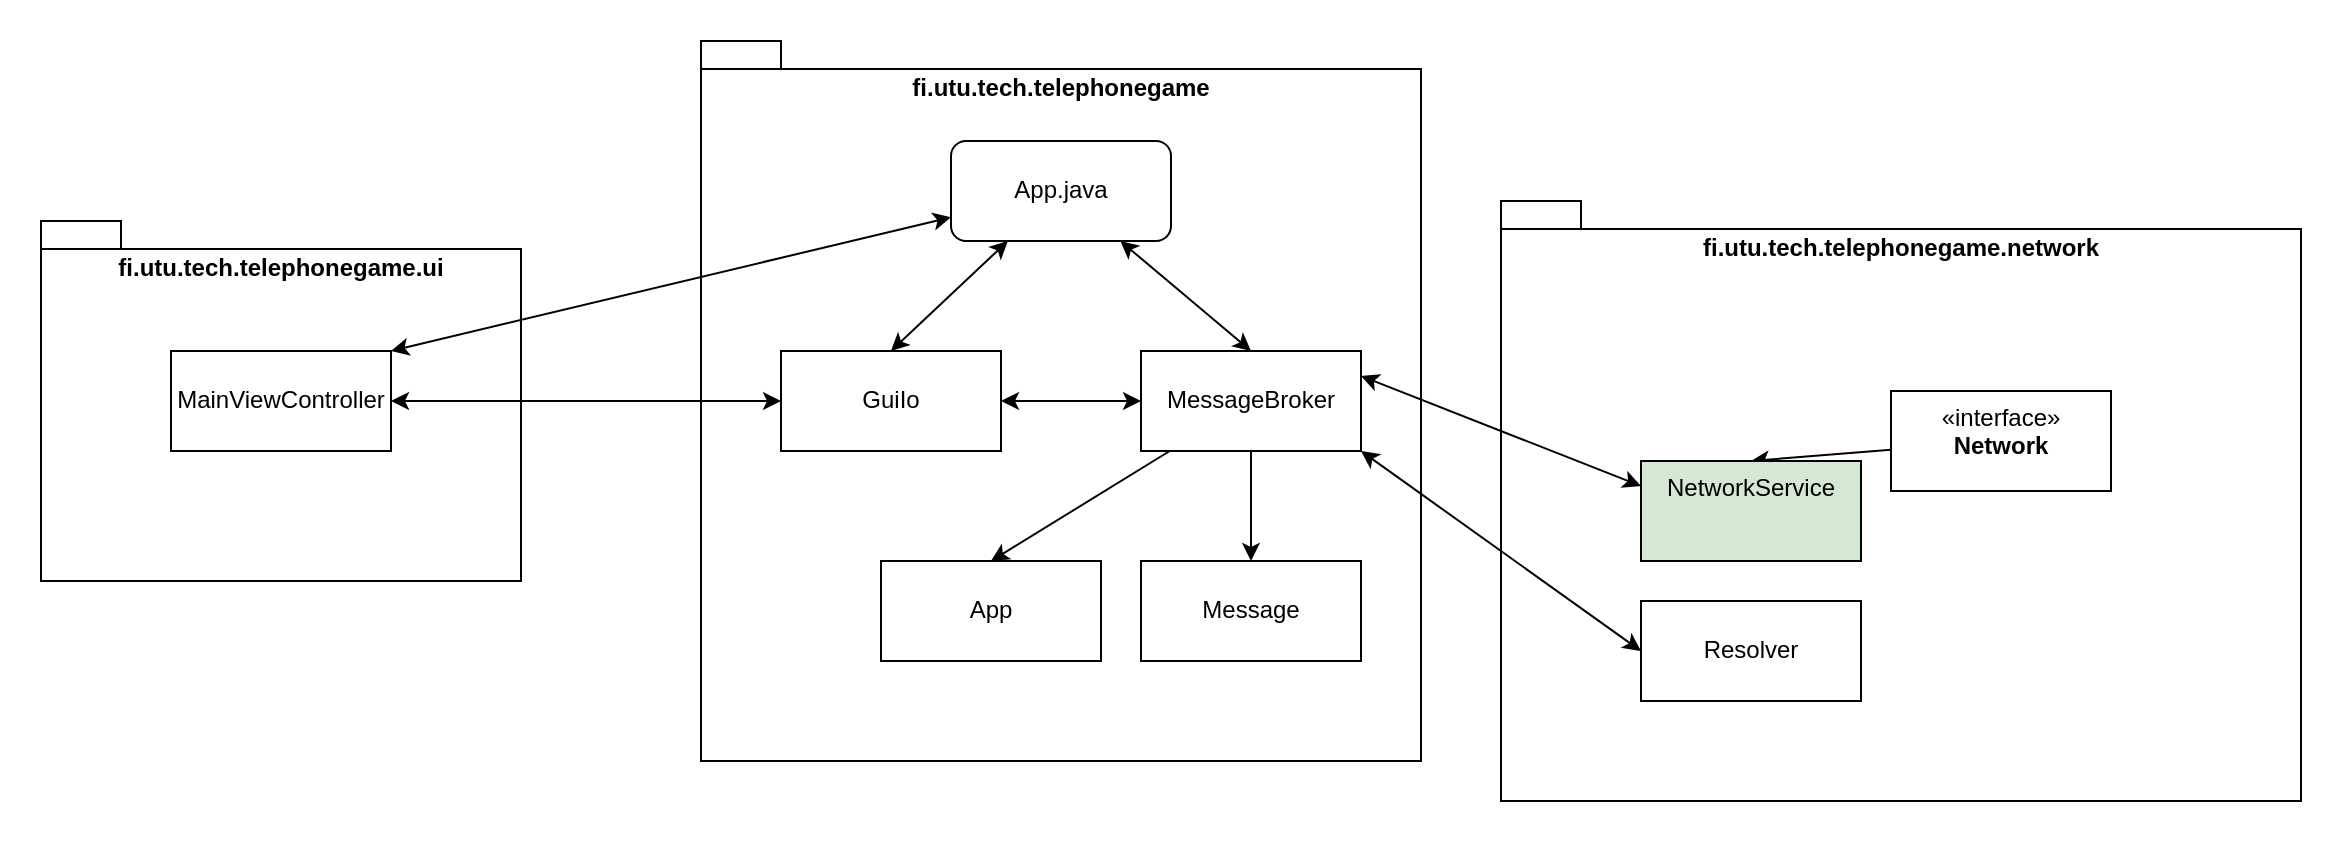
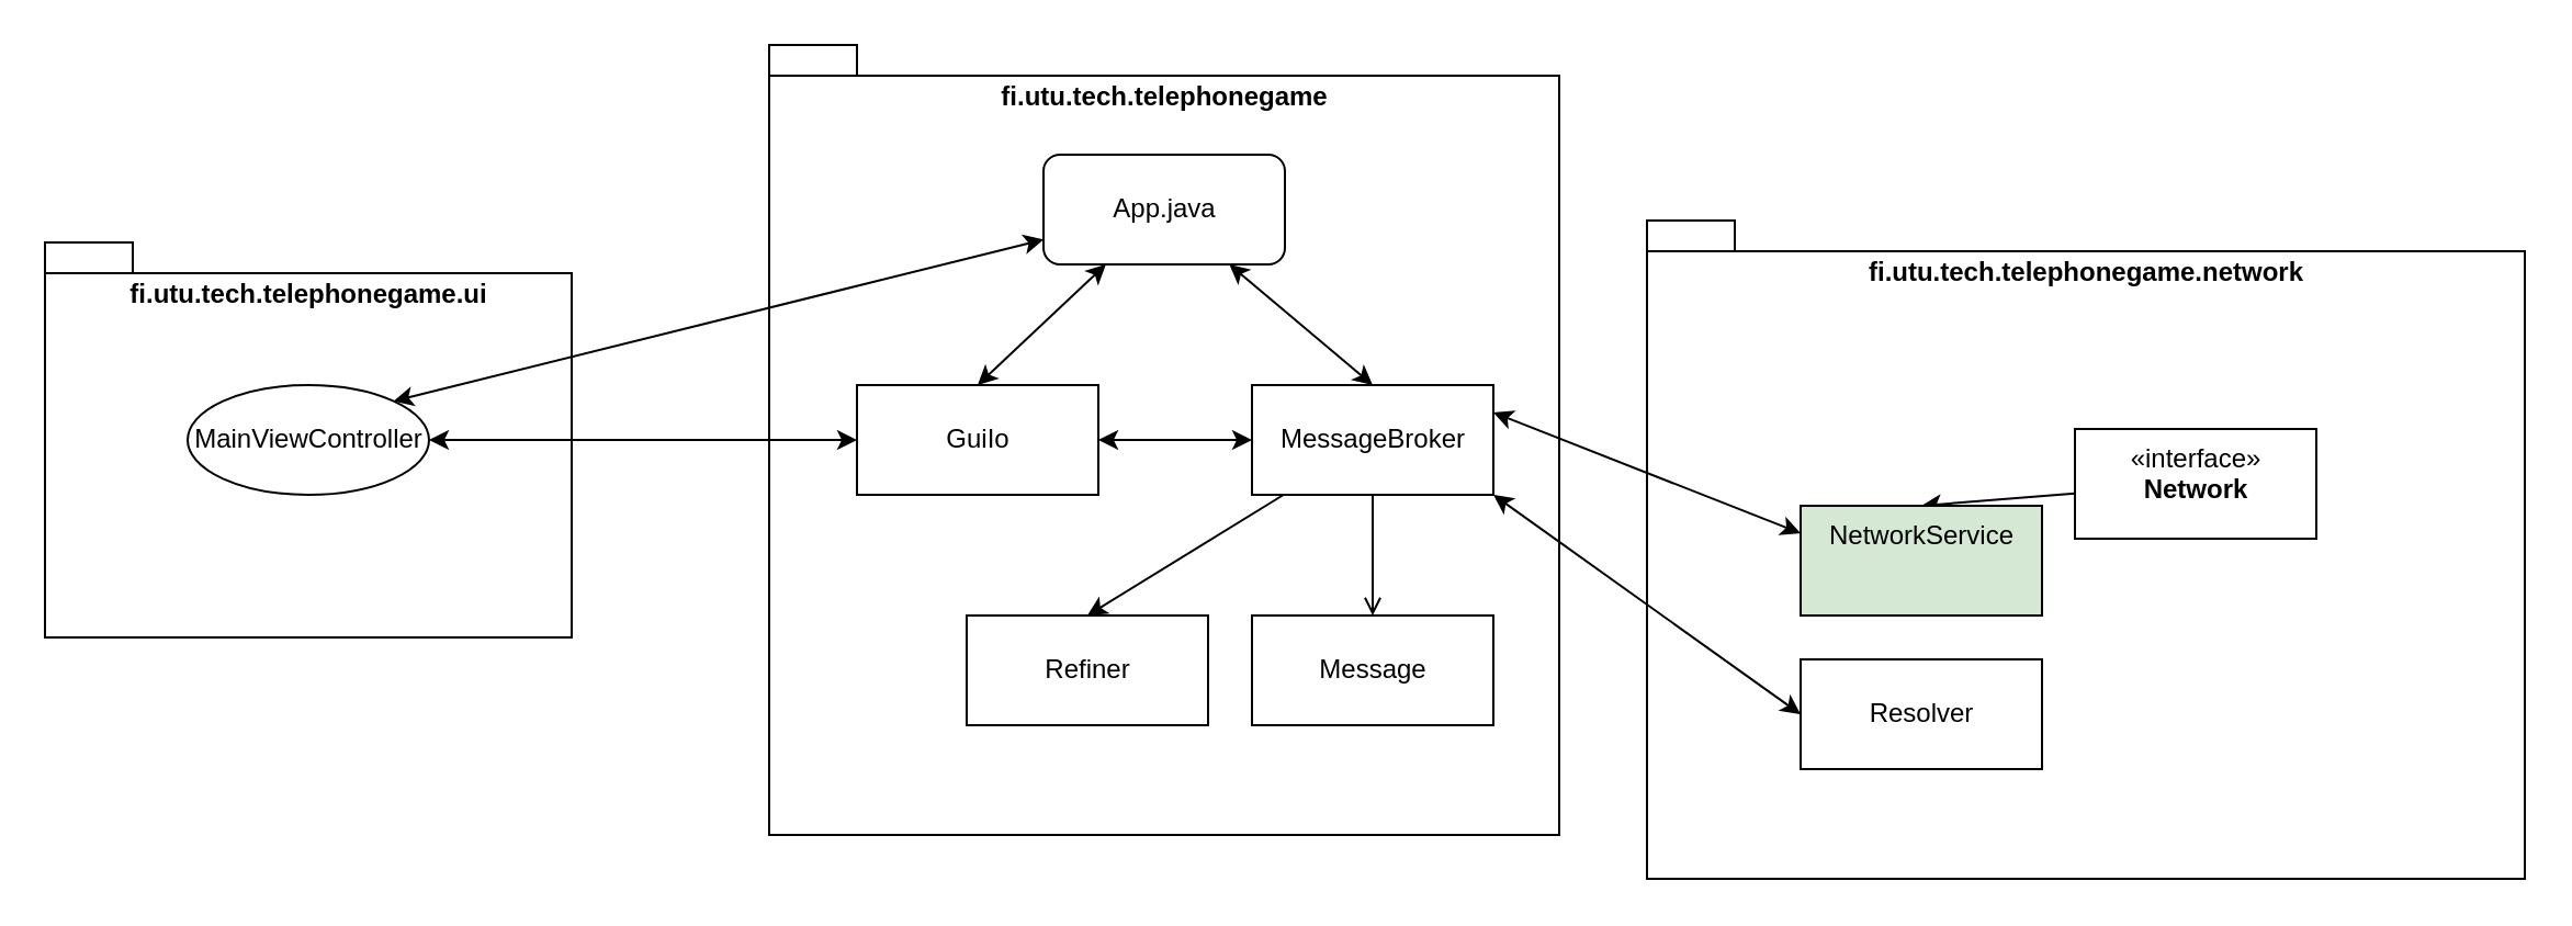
  <mxCell id="0" value="" />
  <mxCell id="1" parent="0" />
  <mxCell id="2" value="fi.utu.tech.telephonegame" style="shape=folder;fontStyle=1;spacingTop=10;tabWidth=40;tabHeight=14;tabPosition=left;html=1;verticalAlign=top;" parent="1" vertex="1"><mxGeometry x="350" y="20" width="360" height="360" as="geometry" /></mxCell>
  <mxCell id="3" value="fi.utu.tech.telephonegame.network" style="shape=folder;fontStyle=1;spacingTop=10;tabWidth=40;tabHeight=14;tabPosition=left;html=1;verticalAlign=top;" parent="1" vertex="1"><mxGeometry x="750" y="100" width="400" height="300" as="geometry" /></mxCell>
  <mxCell id="4" value="fi.utu.tech.telephonegame.ui" style="shape=folder;fontStyle=1;spacingTop=10;tabWidth=40;tabHeight=14;tabPosition=left;html=1;verticalAlign=top;" parent="1" vertex="1"><mxGeometry x="20" y="110" width="240" height="180" as="geometry" /></mxCell>
  <mxCell id="5" style="rounded=0;orthogonalLoop=1;jettySize=auto;html=1;entryX=1;entryY=0;entryDx=0;entryDy=0;startArrow=classic;startFill=1;endArrow=classic;endFill=1;" parent="1" source="8" target="10" edge="1"><mxGeometry relative="1" as="geometry" /></mxCell>
  <mxCell id="6" style="edgeStyle=none;rounded=0;orthogonalLoop=1;jettySize=auto;html=1;entryX=0.5;entryY=0;entryDx=0;entryDy=0;startArrow=classic;startFill=1;endArrow=classic;endFill=1;" parent="1" source="8" target="14" edge="1"><mxGeometry relative="1" as="geometry" /></mxCell>
  <mxCell id="7" style="edgeStyle=none;rounded=0;orthogonalLoop=1;jettySize=auto;html=1;entryX=0.5;entryY=0;entryDx=0;entryDy=0;startArrow=classic;startFill=1;endArrow=classic;endFill=1;" parent="1" source="8" target="21" edge="1"><mxGeometry relative="1" as="geometry" /></mxCell>
  <mxCell id="8" value="App.java" style="html=1;rounded=1;" parent="1" vertex="1"><mxGeometry x="475" y="70" width="110" height="50" as="geometry" /></mxCell>
  <mxCell id="9" style="edgeStyle=orthogonalEdgeStyle;rounded=0;orthogonalLoop=1;jettySize=auto;html=1;entryX=0;entryY=0.5;entryDx=0;entryDy=0;endArrow=classic;endFill=1;startArrow=classic;startFill=1;" parent="1" source="10" target="14" edge="1"><mxGeometry relative="1" as="geometry" /></mxCell>
- <mxCell id="10" value="MainViewController" style="html=1;" parent="1" vertex="1"><mxGeometry x="85" y="175" width="110" height="50" as="geometry" /></mxCell>
+ <mxCell id="10" value="MainViewController" style="ellipse;html=1;" parent="1" vertex="1"><mxGeometry x="85" y="175" width="110" height="50" as="geometry" /></mxCell>
  <mxCell id="11" style="edgeStyle=none;rounded=0;orthogonalLoop=1;jettySize=auto;html=1;entryX=0.5;entryY=0;entryDx=0;entryDy=0;startArrow=none;startFill=0;endArrow=classic;endFill=1;" parent="1" source="12" target="13" edge="1"><mxGeometry relative="1" as="geometry" /></mxCell>
  <mxCell id="12" value="«interface»&lt;br&gt;&lt;b&gt;Network&lt;/b&gt;" style="html=1;verticalAlign=top;" parent="1" vertex="1"><mxGeometry x="945" y="195" width="110" height="50" as="geometry" /></mxCell>
  <mxCell id="13" value="NetworkService" style="html=1;verticalAlign=top;fillColor=#d5e8d4;" parent="1" vertex="1"><mxGeometry x="820" y="230" width="110" height="50" as="geometry" /></mxCell>
  <mxCell id="14" value="GuiIo" style="html=1;verticalAlign=middle;" parent="1" vertex="1"><mxGeometry x="390" y="175" width="110" height="50" as="geometry" /></mxCell>
  <mxCell id="15" value="Message" style="html=1;verticalAlign=middle;" parent="1" vertex="1"><mxGeometry x="570" y="280" width="110" height="50" as="geometry" /></mxCell>
- <mxCell id="16" value="App" style="html=1;verticalAlign=middle;" parent="1" vertex="1"><mxGeometry x="440" y="280" width="110" height="50" as="geometry" /></mxCell>
+ <mxCell id="16" value="Refiner" style="html=1;verticalAlign=middle;" parent="1" vertex="1"><mxGeometry x="440" y="280" width="110" height="50" as="geometry" /></mxCell>
  <mxCell id="17" style="edgeStyle=none;rounded=0;orthogonalLoop=1;jettySize=auto;html=1;entryX=1;entryY=0.5;entryDx=0;entryDy=0;startArrow=classic;startFill=1;endArrow=classic;endFill=1;" parent="1" source="21" target="14" edge="1"><mxGeometry relative="1" as="geometry" /></mxCell>
  <mxCell id="18" style="edgeStyle=none;rounded=0;orthogonalLoop=1;jettySize=auto;html=1;entryX=0.5;entryY=0;entryDx=0;entryDy=0;startArrow=none;startFill=0;endArrow=classic;endFill=1;" parent="1" source="21" target="16" edge="1"><mxGeometry relative="1" as="geometry" /></mxCell>
- <mxCell id="19" style="edgeStyle=none;rounded=0;orthogonalLoop=1;jettySize=auto;html=1;startArrow=none;startFill=0;endArrow=classic;endFill=1;" parent="1" source="21" target="15" edge="1"><mxGeometry relative="1" as="geometry" /></mxCell>
+ <mxCell id="19" style="edgeStyle=none;rounded=0;orthogonalLoop=1;jettySize=auto;html=1;startArrow=none;startFill=0;endArrow=open;endFill=1;" parent="1" source="21" target="15" edge="1"><mxGeometry relative="1" as="geometry" /></mxCell>
  <mxCell id="20" style="edgeStyle=none;rounded=0;orthogonalLoop=1;jettySize=auto;html=1;entryX=0;entryY=0.5;entryDx=0;entryDy=0;startArrow=classic;startFill=1;endArrow=classic;endFill=1;exitX=1;exitY=1;exitDx=0;exitDy=0;" parent="1" source="21" target="22" edge="1"><mxGeometry relative="1" as="geometry" /></mxCell>
  <mxCell id="21" value="MessageBroker" style="html=1;verticalAlign=middle;" parent="1" vertex="1"><mxGeometry x="570" y="175" width="110" height="50" as="geometry" /></mxCell>
  <mxCell id="22" value="Resolver" style="html=1;" parent="1" vertex="1"><mxGeometry x="820" y="300" width="110" height="50" as="geometry" /></mxCell>
  <mxCell id="23" style="edgeStyle=none;rounded=0;orthogonalLoop=1;jettySize=auto;html=1;startArrow=classic;startFill=1;endArrow=classic;endFill=1;exitX=1;exitY=0.25;exitDx=0;exitDy=0;entryX=0;entryY=0.25;entryDx=0;entryDy=0;" edge="1" parent="1" source="21" target="13"><mxGeometry relative="1" as="geometry"><mxPoint x="690" y="225.513" as="sourcePoint" /><mxPoint x="830" y="265" as="targetPoint" /></mxGeometry></mxCell>
